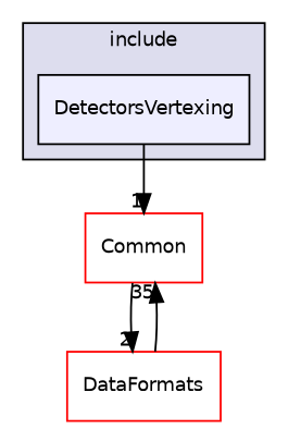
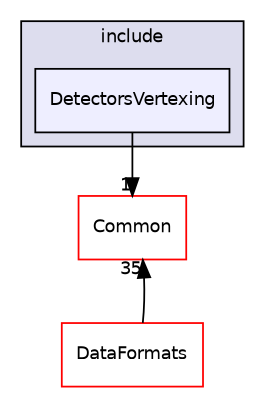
  digraph {
    compound=true
    node [fontname=Helvetica fontsize=10 shape=box color=red]
    edge [labeldistance=1.5 labelfontname=Helvetica labelfontsize=10]
    n1 [fillcolor="#eeeeff" label=DetectorsVertexing pencolor=black style=filled color=""]
    n2 [label=Common]
    n3 [label=DataFormats]
    subgraph cluster_1 {
      bgcolor="#ddddee"
      fontname=Helvetica
      fontsize=10
      label=include
      pencolor=black
      n1
    }
    n1 -> n2 [headlabel=1]
-   n2 -> n3 [headlabel=2]
    n3 -> n2 [headlabel=35]
  }
